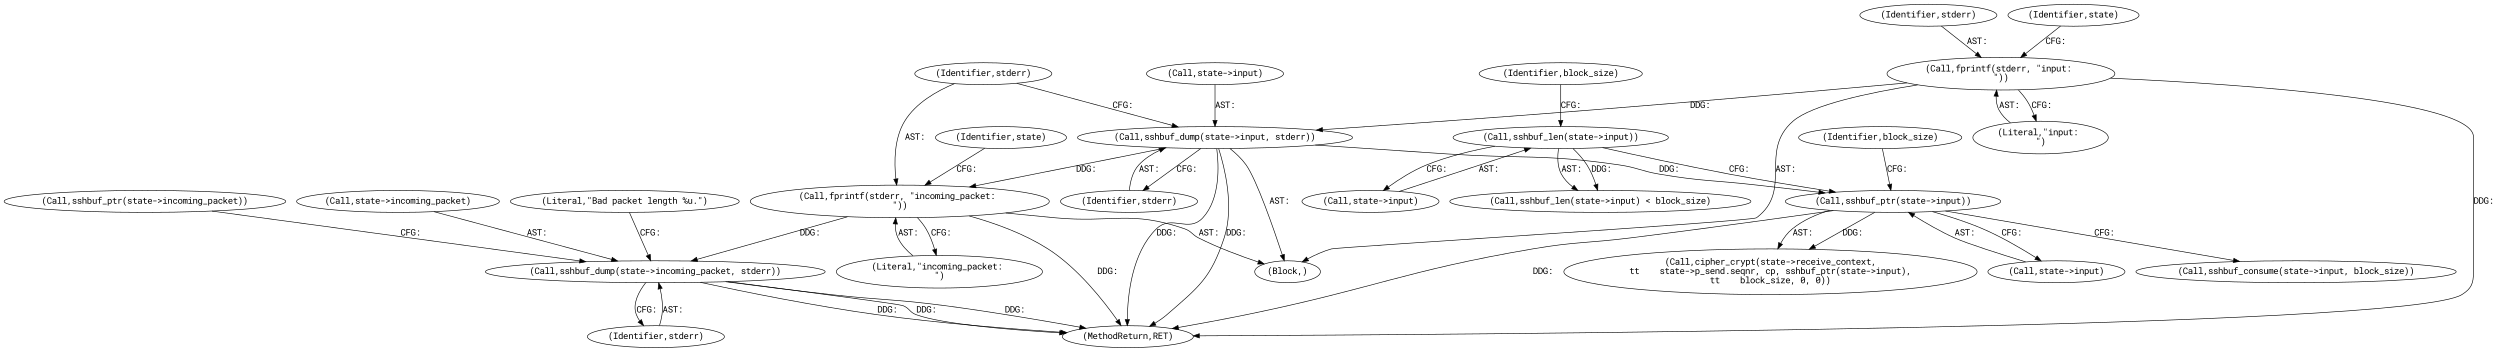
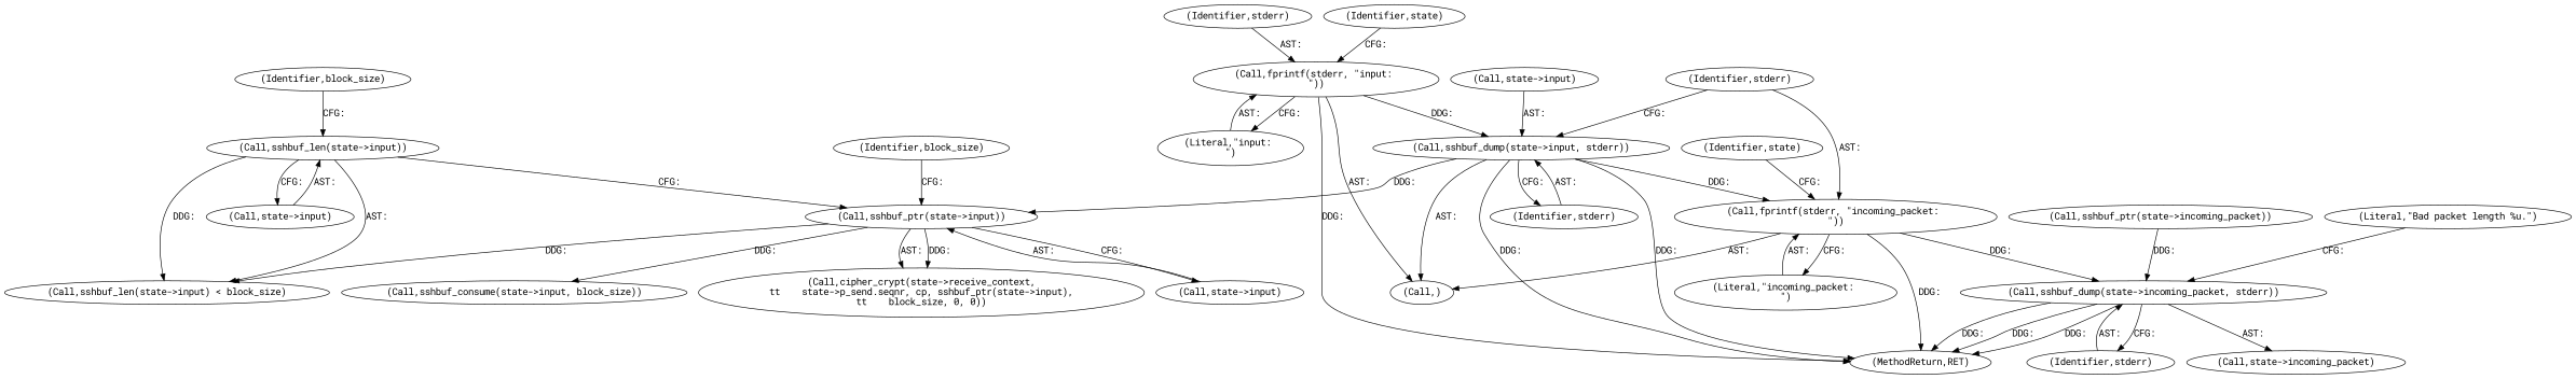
  digraph {
    fontname="Roboto Mono"
    node [fontname="Roboto Mono"]
    edge [fontname="Roboto Mono"]
    n1 [label="(Call,fprintf(stderr, \"incoming_packet: \n\"))"]
    n2 [label="(Call,sshbuf_dump(state->incoming_packet, stderr))"]
    n3 [label="(Literal,\"incoming_packet: \n\")"]
-   n4 [label="(Block,)"]
+   n4 [label="(Call,)"]
    n5 [label="(MethodReturn,RET)"]
    n6 [label="(Identifier,stderr)"]
    n7 [label="(Call,sshbuf_dump(state->input, stderr))"]
    n8 [label="(Identifier,stderr)"]
    n9 [label="(Call,sshbuf_ptr(state->input))"]
    n10 [label="(Call,state->input)"]
    n11 [label="(Call,sshbuf_consume(state->input, block_size))"]
    n12 [label="(Call,cipher_crypt(state->receive_context,\n\t\t    state->p_send.seqnr, cp, sshbuf_ptr(state->input),\n\t\t    block_size, 0, 0))"]
    n13 [label="(Call,sshbuf_len(state->input))"]
    n14 [label="(Call,state->input)"]
    n15 [label="(Call,sshbuf_len(state->input) < block_size)"]
    n16 [label="(Call,fprintf(stderr, \"input: \n\"))"]
    n17 [label="(Literal,\"input: \n\")"]
    n18 [label="(Identifier,stderr)"]
    n19 [label="(Call,sshbuf_ptr(state->incoming_packet))"]
    n20 [label="(Identifier,state)"]
    n21 [label="(Identifier,block_size)"]
    n22 [label="(Identifier,stderr)"]
    n23 [label="(Call,state->incoming_packet)"]
    n24 [label="(Identifier,state)"]
    n25 [label="(Call,state->input)"]
    n26 [label="(Literal,\"Bad packet length %u.\")"]
    n27 [label="(Identifier,block_size)"]
    n1 -> n2 [label="DDG: "]
    n1 -> n3 [label="CFG: "]
    n1 -> n4 [label="AST: "]
    n1 -> n5 [label="DDG: "]
    n2 -> n5 [label="DDG: "]
    n2 -> n5 [label="DDG: "]
    n2 -> n5 [label="DDG: "]
    n2 -> n6 [label="CFG: "]
    n3 -> n1 [label="AST: "]
    n6 -> n2 [label="AST: "]
    n7 -> n1 [label="DDG: "]
    n7 -> n4 [label="AST: "]
    n7 -> n5 [label="DDG: "]
    n7 -> n5 [label="DDG: "]
    n7 -> n8 [label="CFG: "]
    n7 -> n9 [label="DDG: "]
    n8 -> n7 [label="AST: "]
-   n9 -> n5 [label="DDG: "]
+   n9 -> n15 [label="DDG: "]
    n9 -> n10 [label="CFG: "]
-   n9 -> n11 [label="CFG: "]
+   n9 -> n11 [label="DDG: "]
    n9 -> n12 [label="AST: "]
    n9 -> n12 [label="DDG: "]
    n10 -> n9 [label="AST: "]
    n13 -> n9 [label="CFG: "]
    n13 -> n14 [label="CFG: "]
    n13 -> n15 [label="AST: "]
    n13 -> n15 [label="DDG: "]
    n14 -> n13 [label="AST: "]
    n16 -> n4 [label="AST: "]
    n16 -> n5 [label="DDG: "]
    n16 -> n7 [label="DDG: "]
    n16 -> n17 [label="CFG: "]
    n17 -> n16 [label="AST: "]
    n18 -> n1 [label="AST: "]
    n18 -> n7 [label="CFG: "]
-   n19 -> n2 [label="CFG: "]
+   n19 -> n2 [label="DDG: "]
    n20 -> n1 [label="CFG: "]
    n21 -> n13 [label="CFG: "]
    n22 -> n16 [label="AST: "]
-   n23 -> n2 [label="AST: "]
+   n2 -> n23 [label="AST: "]
    n24 -> n16 [label="CFG: "]
    n25 -> n7 [label="AST: "]
    n26 -> n2 [label="CFG: "]
    n27 -> n9 [label="CFG: "]
  }
